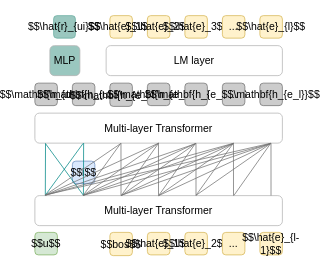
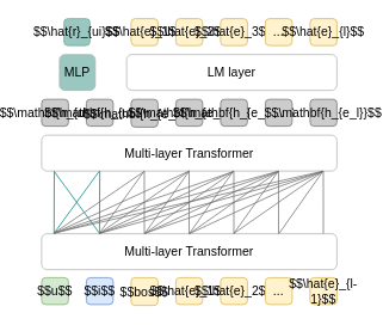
  <mxCell id="0" />
  <mxCell id="1" parent="0" />
  <mxCell id="2" value="&lt;font style=&quot;font-size: 14px;&quot;&gt;Multi-layer Transformer&lt;/font&gt;" style="rounded=1;whiteSpace=wrap;html=1;strokeColor=#B3B3B3;" parent="1" vertex="1"><mxGeometry x="20" y="150" width="330" height="40" as="geometry" /></mxCell>
  <mxCell id="3" value="&lt;font style=&quot;font-size: 14px;&quot;&gt;Multi-layer Transformer&lt;/font&gt;" style="rounded=1;whiteSpace=wrap;html=1;strokeColor=#B3B3B3;" parent="1" vertex="1"><mxGeometry x="20" y="260" width="330" height="40" as="geometry" /></mxCell>
  <mxCell id="4" value="$$u$$" style="rounded=1;whiteSpace=wrap;html=1;fontSize=14;strokeColor=#82b366;fillColor=#d5e8d4;" parent="1" vertex="1"><mxGeometry x="20" y="309" width="30" height="30" as="geometry" /></mxCell>
- <mxCell id="5" value="$$i$$" style="rounded=1;whiteSpace=wrap;html=1;fontSize=14;strokeColor=#6c8ebf;fillColor=#dae8fc;" parent="1" vertex="1"><mxGeometry x="70" y="214" width="30" height="30" as="geometry" /></mxCell>
+ <mxCell id="5" value="$$i$$" style="rounded=1;whiteSpace=wrap;html=1;fontSize=14;strokeColor=#6c8ebf;fillColor=#dae8fc;" parent="1" vertex="1"><mxGeometry x="70" y="309" width="30" height="30" as="geometry" /></mxCell>
  <mxCell id="6" value="$$bos$$" style="rounded=1;whiteSpace=wrap;html=1;fontSize=14;strokeColor=#d6b656;fillColor=#fff2cc;" parent="1" vertex="1"><mxGeometry x="120" y="309" width="30" height="31" as="geometry" /></mxCell>
  <mxCell id="7" value="$$\hat{e}_1$$" style="rounded=1;whiteSpace=wrap;html=1;fontSize=14;strokeColor=#d6b656;fillColor=#fff2cc;" parent="1" vertex="1"><mxGeometry x="170" y="309" width="30" height="30" as="geometry" /></mxCell>
  <mxCell id="8" value="$$\hat{e}_2$$" style="rounded=1;whiteSpace=wrap;html=1;fontSize=14;strokeColor=#d6b656;fillColor=#fff2cc;" parent="1" vertex="1"><mxGeometry x="220" y="309" width="30" height="30" as="geometry" /></mxCell>
  <mxCell id="9" value="&lt;div style=&quot;text-align: justify;&quot;&gt;&lt;span style=&quot;background-color: initial;&quot;&gt;...&lt;/span&gt;&lt;/div&gt;" style="rounded=1;whiteSpace=wrap;html=1;fontSize=14;strokeColor=#d6b656;fillColor=#fff2cc;align=center;" parent="1" vertex="1"><mxGeometry x="270" y="309" width="30" height="30" as="geometry" /></mxCell>
  <mxCell id="10" value="" style="endArrow=none;html=1;rounded=0;fontSize=14;exitX=0.039;exitY=-0.017;exitDx=0;exitDy=0;exitPerimeter=0;entryX=0.043;entryY=1.012;entryDx=0;entryDy=0;entryPerimeter=0;strokeColor=#008786;" parent="1" target="2" edge="1"><mxGeometry width="50" height="50" relative="1" as="geometry"><mxPoint x="33.92" y="259.32" as="sourcePoint" /><mxPoint x="34.48" y="189.92" as="targetPoint" /></mxGeometry></mxCell>
  <mxCell id="11" value="" style="endArrow=none;html=1;rounded=0;fontSize=14;exitX=0.039;exitY=-0.017;exitDx=0;exitDy=0;exitPerimeter=0;entryX=0.197;entryY=0.997;entryDx=0;entryDy=0;entryPerimeter=0;strokeColor=#008786;" parent="1" target="2" edge="1"><mxGeometry width="50" height="50" relative="1" as="geometry"><mxPoint x="84.72" y="259.4" as="sourcePoint" /><mxPoint x="85.28" y="190" as="targetPoint" /></mxGeometry></mxCell>
  <mxCell id="12" value="" style="endArrow=none;html=1;rounded=0;fontSize=14;exitX=0.039;exitY=-0.017;exitDx=0;exitDy=0;exitPerimeter=0;entryX=0.231;entryY=0.988;entryDx=0;entryDy=0;entryPerimeter=0;strokeColor=#737373;" parent="1" edge="1"><mxGeometry width="50" height="50" relative="1" as="geometry"><mxPoint x="134.84" y="259.88" as="sourcePoint" /><mxPoint x="134.8" y="190" as="targetPoint" /></mxGeometry></mxCell>
  <mxCell id="13" value="" style="endArrow=none;html=1;rounded=0;fontSize=14;exitX=0.039;exitY=-0.017;exitDx=0;exitDy=0;exitPerimeter=0;entryX=0.231;entryY=0.988;entryDx=0;entryDy=0;entryPerimeter=0;strokeColor=#737373;" parent="1" edge="1"><mxGeometry width="50" height="50" relative="1" as="geometry"><mxPoint x="184.84" y="259.88" as="sourcePoint" /><mxPoint x="184.8" y="190" as="targetPoint" /></mxGeometry></mxCell>
  <mxCell id="14" value="" style="endArrow=none;html=1;rounded=0;fontSize=14;exitX=0.039;exitY=-0.017;exitDx=0;exitDy=0;exitPerimeter=0;entryX=0.231;entryY=0.988;entryDx=0;entryDy=0;entryPerimeter=0;strokeColor=#737373;" parent="1" edge="1"><mxGeometry width="50" height="50" relative="1" as="geometry"><mxPoint x="284.84" y="259.88" as="sourcePoint" /><mxPoint x="284.8" y="190" as="targetPoint" /></mxGeometry></mxCell>
  <mxCell id="15" value="" style="endArrow=none;html=1;rounded=0;fontSize=14;exitX=0.039;exitY=-0.017;exitDx=0;exitDy=0;exitPerimeter=0;entryX=0.231;entryY=0.988;entryDx=0;entryDy=0;entryPerimeter=0;strokeColor=#737373;" parent="1" edge="1"><mxGeometry width="50" height="50" relative="1" as="geometry"><mxPoint x="234.84" y="259.88" as="sourcePoint" /><mxPoint x="234.8" y="190" as="targetPoint" /></mxGeometry></mxCell>
  <mxCell id="16" value="" style="endArrow=none;html=1;rounded=0;fontSize=14;exitX=0.197;exitY=-0.002;exitDx=0;exitDy=0;exitPerimeter=0;entryX=0.05;entryY=1.011;entryDx=0;entryDy=0;entryPerimeter=0;strokeColor=#008786;" parent="1" source="3" edge="1"><mxGeometry width="50" height="50" relative="1" as="geometry"><mxPoint x="84.4" y="258.8" as="sourcePoint" /><mxPoint x="34" y="190.44" as="targetPoint" /></mxGeometry></mxCell>
  <mxCell id="17" value="" style="endArrow=none;html=1;rounded=0;fontSize=14;exitX=0.042;exitY=-0.011;exitDx=0;exitDy=0;exitPerimeter=0;entryX=0.195;entryY=1.009;entryDx=0;entryDy=0;entryPerimeter=0;strokeColor=#008786;" parent="1" source="3" target="2" edge="1"><mxGeometry width="50" height="50" relative="1" as="geometry"><mxPoint x="94.4" y="268.92" as="sourcePoint" /><mxPoint x="44" y="200.44" as="targetPoint" /></mxGeometry></mxCell>
  <mxCell id="18" value="" style="endArrow=none;html=1;rounded=0;fontSize=14;exitX=0.042;exitY=-0.018;exitDx=0;exitDy=0;exitPerimeter=0;entryX=0.347;entryY=1.014;entryDx=0;entryDy=0;entryPerimeter=0;strokeColor=#737373;" parent="1" source="3" target="2" edge="1"><mxGeometry width="50" height="50" relative="1" as="geometry"><mxPoint x="44" y="268.92" as="sourcePoint" /><mxPoint x="94.68" y="199.96" as="targetPoint" /></mxGeometry></mxCell>
  <mxCell id="19" value="" style="endArrow=none;html=1;rounded=0;fontSize=14;exitX=0.042;exitY=-0.014;exitDx=0;exitDy=0;exitPerimeter=0;strokeColor=#737373;entryX=0.5;entryY=1;entryDx=0;entryDy=0;" parent="1" source="3" target="2" edge="1"><mxGeometry width="50" height="50" relative="1" as="geometry"><mxPoint x="44.28" y="269.08" as="sourcePoint" /><mxPoint x="180" y="190" as="targetPoint" /></mxGeometry></mxCell>
  <mxCell id="20" value="" style="endArrow=none;html=1;rounded=0;fontSize=14;exitX=0.043;exitY=-0.014;exitDx=0;exitDy=0;exitPerimeter=0;strokeColor=#737373;entryX=0.651;entryY=1.015;entryDx=0;entryDy=0;entryPerimeter=0;" parent="1" source="3" target="2" edge="1"><mxGeometry width="50" height="50" relative="1" as="geometry"><mxPoint x="43.72" y="269.32" as="sourcePoint" /><mxPoint x="194.08" y="200.88" as="targetPoint" /></mxGeometry></mxCell>
  <mxCell id="21" value="" style="endArrow=none;html=1;rounded=0;fontSize=14;exitX=0.042;exitY=-0.011;exitDx=0;exitDy=0;exitPerimeter=0;strokeColor=#737373;entryX=0.802;entryY=1.007;entryDx=0;entryDy=0;entryPerimeter=0;" parent="1" source="3" target="2" edge="1"><mxGeometry width="50" height="50" relative="1" as="geometry"><mxPoint x="43.72" y="269.32" as="sourcePoint" /><mxPoint x="244.76" y="200.84" as="targetPoint" /></mxGeometry></mxCell>
  <mxCell id="22" value="" style="endArrow=none;html=1;rounded=0;fontSize=14;exitX=0.195;exitY=-0.005;exitDx=0;exitDy=0;exitPerimeter=0;strokeColor=#737373;entryX=0.347;entryY=1.006;entryDx=0;entryDy=0;entryPerimeter=0;" parent="1" source="3" target="2" edge="1"><mxGeometry width="50" height="50" relative="1" as="geometry"><mxPoint x="44.28" y="269.08" as="sourcePoint" /><mxPoint x="130" y="190" as="targetPoint" /></mxGeometry></mxCell>
  <mxCell id="23" value="" style="endArrow=none;html=1;rounded=0;fontSize=14;exitX=0.195;exitY=-0.005;exitDx=0;exitDy=0;exitPerimeter=0;strokeColor=#737373;entryX=0.5;entryY=1;entryDx=0;entryDy=0;" parent="1" source="3" target="2" edge="1"><mxGeometry width="50" height="50" relative="1" as="geometry"><mxPoint x="94.4" y="268.92" as="sourcePoint" /><mxPoint x="144.24" y="200.72" as="targetPoint" /></mxGeometry></mxCell>
  <mxCell id="24" value="" style="endArrow=none;html=1;rounded=0;fontSize=14;exitX=0.195;exitY=-0.005;exitDx=0;exitDy=0;exitPerimeter=0;strokeColor=#737373;entryX=0.649;entryY=1.011;entryDx=0;entryDy=0;entryPerimeter=0;" parent="1" source="3" target="2" edge="1"><mxGeometry width="50" height="50" relative="1" as="geometry"><mxPoint x="94.4" y="269.2" as="sourcePoint" /><mxPoint x="230" y="190" as="targetPoint" /></mxGeometry></mxCell>
  <mxCell id="25" value="" style="endArrow=none;html=1;rounded=0;fontSize=14;exitX=0.195;exitY=-0.009;exitDx=0;exitDy=0;exitPerimeter=0;strokeColor=#737373;entryX=0.803;entryY=1.007;entryDx=0;entryDy=0;entryPerimeter=0;" parent="1" source="3" target="2" edge="1"><mxGeometry width="50" height="50" relative="1" as="geometry"><mxPoint x="94.4" y="269.4" as="sourcePoint" /><mxPoint x="245.04" y="200.2" as="targetPoint" /></mxGeometry></mxCell>
  <mxCell id="26" value="" style="endArrow=none;html=1;rounded=0;fontSize=14;exitX=0.349;exitY=-0.002;exitDx=0;exitDy=0;exitPerimeter=0;strokeColor=#737373;entryX=0.5;entryY=1;entryDx=0;entryDy=0;" parent="1" source="3" target="2" edge="1"><mxGeometry width="50" height="50" relative="1" as="geometry"><mxPoint x="94.12" y="269.56" as="sourcePoint" /><mxPoint x="190" y="190" as="targetPoint" /></mxGeometry></mxCell>
  <mxCell id="27" value="" style="endArrow=none;html=1;rounded=0;fontSize=14;exitX=0.349;exitY=-0.004;exitDx=0;exitDy=0;exitPerimeter=0;strokeColor=#737373;entryX=0.65;entryY=1.015;entryDx=0;entryDy=0;entryPerimeter=0;" parent="1" source="3" target="2" edge="1"><mxGeometry width="50" height="50" relative="1" as="geometry"><mxPoint x="144.52" y="269.4" as="sourcePoint" /><mxPoint x="230" y="190" as="targetPoint" /></mxGeometry></mxCell>
  <mxCell id="28" value="" style="endArrow=none;html=1;rounded=0;fontSize=14;exitX=0.5;exitY=0;exitDx=0;exitDy=0;strokeColor=#737373;entryX=0.802;entryY=1.007;entryDx=0;entryDy=0;entryPerimeter=0;" parent="1" source="3" target="2" edge="1"><mxGeometry width="50" height="50" relative="1" as="geometry"><mxPoint x="194.92" y="269.8" as="sourcePoint" /><mxPoint x="245.04" y="200.48" as="targetPoint" /></mxGeometry></mxCell>
  <mxCell id="29" value="" style="endArrow=none;html=1;rounded=0;fontSize=14;strokeColor=#737373;exitX=0.651;exitY=-0.009;exitDx=0;exitDy=0;exitPerimeter=0;entryX=0.954;entryY=1.005;entryDx=0;entryDy=0;entryPerimeter=0;" parent="1" source="3" target="2" edge="1"><mxGeometry width="50" height="50" relative="1" as="geometry"><mxPoint x="240" y="260" as="sourcePoint" /><mxPoint x="280" y="190" as="targetPoint" /></mxGeometry></mxCell>
  <mxCell id="30" value="" style="endArrow=none;html=1;rounded=0;fontSize=14;exitX=0.349;exitY=-0.002;exitDx=0;exitDy=0;exitPerimeter=0;strokeColor=#737373;entryX=0.802;entryY=1.011;entryDx=0;entryDy=0;entryPerimeter=0;" parent="1" source="3" target="2" edge="1"><mxGeometry width="50" height="50" relative="1" as="geometry"><mxPoint x="144.8" y="269.4" as="sourcePoint" /><mxPoint x="280" y="190" as="targetPoint" /></mxGeometry></mxCell>
  <mxCell id="31" value="$$\hat{e}_{l-1}$$" style="rounded=1;whiteSpace=wrap;html=1;fontSize=14;strokeColor=#d6b656;fillColor=#fff2cc;" parent="1" vertex="1"><mxGeometry x="320" y="309" width="30" height="30" as="geometry" /></mxCell>
  <mxCell id="32" value="" style="endArrow=none;html=1;rounded=0;fontSize=14;exitX=0.039;exitY=-0.017;exitDx=0;exitDy=0;exitPerimeter=0;entryX=0.231;entryY=0.988;entryDx=0;entryDy=0;entryPerimeter=0;strokeColor=#737373;" parent="1" edge="1"><mxGeometry width="50" height="50" relative="1" as="geometry"><mxPoint x="334.86" y="259.88" as="sourcePoint" /><mxPoint x="334.82" y="190" as="targetPoint" /></mxGeometry></mxCell>
  <mxCell id="33" value="" style="endArrow=none;html=1;rounded=0;fontSize=14;exitX=0.041;exitY=-0.02;exitDx=0;exitDy=0;exitPerimeter=0;strokeColor=#737373;entryX=0.954;entryY=1.002;entryDx=0;entryDy=0;entryPerimeter=0;" parent="1" source="3" target="2" edge="1"><mxGeometry width="50" height="50" relative="1" as="geometry"><mxPoint x="43.86" y="269.56" as="sourcePoint" /><mxPoint x="294.66" y="200.28" as="targetPoint" /></mxGeometry></mxCell>
  <mxCell id="34" value="" style="endArrow=none;html=1;rounded=0;fontSize=14;exitX=0.196;exitY=-0.009;exitDx=0;exitDy=0;exitPerimeter=0;strokeColor=#737373;entryX=0.954;entryY=1.013;entryDx=0;entryDy=0;entryPerimeter=0;" parent="1" source="3" target="2" edge="1"><mxGeometry width="50" height="50" relative="1" as="geometry"><mxPoint x="94.35" y="269.64" as="sourcePoint" /><mxPoint x="294.99" y="200.28" as="targetPoint" /></mxGeometry></mxCell>
  <mxCell id="35" value="" style="endArrow=none;html=1;rounded=0;fontSize=14;exitX=0.348;exitY=-0.008;exitDx=0;exitDy=0;exitPerimeter=0;strokeColor=#737373;entryX=0.954;entryY=1.006;entryDx=0;entryDy=0;entryPerimeter=0;" parent="1" source="3" target="2" edge="1"><mxGeometry width="50" height="50" relative="1" as="geometry"><mxPoint x="144.51" y="270.24" as="sourcePoint" /><mxPoint x="330" y="190" as="targetPoint" /></mxGeometry></mxCell>
  <mxCell id="36" value="" style="endArrow=none;html=1;rounded=0;fontSize=14;exitX=0.5;exitY=0;exitDx=0;exitDy=0;strokeColor=#737373;entryX=0.954;entryY=1.006;entryDx=0;entryDy=0;entryPerimeter=0;" parent="1" source="3" target="2" edge="1"><mxGeometry width="50" height="50" relative="1" as="geometry"><mxPoint x="144.84" y="269.68" as="sourcePoint" /><mxPoint x="330" y="190" as="targetPoint" /></mxGeometry></mxCell>
  <mxCell id="37" value="" style="endArrow=none;html=1;rounded=0;fontSize=14;exitX=0.5;exitY=0;exitDx=0;exitDy=0;strokeColor=#737373;entryX=0.649;entryY=1.006;entryDx=0;entryDy=0;entryPerimeter=0;" parent="1" source="3" target="2" edge="1"><mxGeometry width="50" height="50" relative="1" as="geometry"><mxPoint x="195" y="270" as="sourcePoint" /><mxPoint x="344.82" y="200.24" as="targetPoint" /></mxGeometry></mxCell>
  <mxCell id="38" value="" style="endArrow=none;html=1;rounded=0;fontSize=14;strokeColor=#737373;entryX=0.8;entryY=1.023;entryDx=0;entryDy=0;entryPerimeter=0;exitX=0.651;exitY=-0.009;exitDx=0;exitDy=0;exitPerimeter=0;" parent="1" source="3" target="2" edge="1"><mxGeometry width="50" height="50" relative="1" as="geometry"><mxPoint x="230" y="260" as="sourcePoint" /><mxPoint x="354.82" y="210.24" as="targetPoint" /></mxGeometry></mxCell>
  <mxCell id="39" value="" style="endArrow=none;html=1;rounded=0;fontSize=14;strokeColor=#737373;exitX=0.804;exitY=-0.004;exitDx=0;exitDy=0;exitPerimeter=0;entryX=0.953;entryY=1.005;entryDx=0;entryDy=0;entryPerimeter=0;" parent="1" source="3" target="2" edge="1"><mxGeometry width="50" height="50" relative="1" as="geometry"><mxPoint x="244.83" y="269.64" as="sourcePoint" /><mxPoint x="330" y="190" as="targetPoint" /></mxGeometry></mxCell>
  <mxCell id="40" value="$$\mathbf{h_{ui}}$$" style="rounded=1;whiteSpace=wrap;html=1;fontSize=14;strokeColor=#737373;fillColor=#CCCCCC;" parent="1" vertex="1"><mxGeometry x="20" y="110" width="30" height="30" as="geometry" /></mxCell>
  <mxCell id="41" value="$$\mathbf{h_{ui}}$$" style="rounded=1;whiteSpace=wrap;html=1;fontSize=14;strokeColor=#737373;fillColor=#CCCCCC;" parent="1" vertex="1"><mxGeometry x="70" y="110" width="30" height="30" as="geometry" /></mxCell>
  <mxCell id="42" value="$$\mathbf{h_{e_1}}$$" style="rounded=1;whiteSpace=wrap;html=1;fontSize=14;strokeColor=#737373;fillColor=#CCCCCC;" parent="1" vertex="1"><mxGeometry x="120" y="110" width="30" height="31" as="geometry" /></mxCell>
  <mxCell id="43" value="$$\mathbf{h_{e_2}}$$" style="rounded=1;whiteSpace=wrap;html=1;fontSize=14;strokeColor=#737373;fillColor=#CCCCCC;" parent="1" vertex="1"><mxGeometry x="170" y="110" width="30" height="30" as="geometry" /></mxCell>
  <mxCell id="44" value="$$\mathbf{h_{e_3}}$$" style="rounded=1;whiteSpace=wrap;html=1;fontSize=14;strokeColor=#737373;fillColor=#CCCCCC;" parent="1" vertex="1"><mxGeometry x="220" y="110" width="30" height="30" as="geometry" /></mxCell>
  <mxCell id="45" value="..." style="rounded=1;whiteSpace=wrap;html=1;fontSize=14;strokeColor=#737373;fillColor=#CCCCCC;" parent="1" vertex="1"><mxGeometry x="270" y="110" width="30" height="30" as="geometry" /></mxCell>
  <mxCell id="46" value="$$\mathbf{h_{e_l}}$$" style="rounded=1;whiteSpace=wrap;html=1;fontSize=14;strokeColor=#737373;fillColor=#CCCCCC;" parent="1" vertex="1"><mxGeometry x="320" y="110" width="30" height="30" as="geometry" /></mxCell>
  <mxCell id="47" value="&lt;font style=&quot;font-size: 14px;&quot;&gt;MLP&lt;/font&gt;" style="rounded=1;whiteSpace=wrap;html=1;strokeColor=#B3B3B3;fillColor=#9ac7bf;" parent="1" vertex="1"><mxGeometry x="40" y="60" width="40" height="40" as="geometry" /></mxCell>
  <mxCell id="48" value="&lt;span style=&quot;font-size: 14px;&quot;&gt;LM layer&lt;/span&gt;" style="rounded=1;whiteSpace=wrap;html=1;strokeColor=#B3B3B3;" parent="1" vertex="1"><mxGeometry x="115" y="60" width="235" height="40" as="geometry" /></mxCell>
  <mxCell id="49" value="$$\hat{e}_1$$" style="rounded=1;whiteSpace=wrap;html=1;fontSize=14;strokeColor=#d6b656;fillColor=#fff2cc;" parent="1" vertex="1"><mxGeometry x="120" y="20" width="30" height="30" as="geometry" /></mxCell>
  <mxCell id="50" value="$$\hat{e}_2$$" style="rounded=1;whiteSpace=wrap;html=1;fontSize=14;strokeColor=#d6b656;fillColor=#fff2cc;" parent="1" vertex="1"><mxGeometry x="170" y="20" width="30" height="30" as="geometry" /></mxCell>
  <mxCell id="51" value="$$\hat{e}_3$$" style="rounded=1;whiteSpace=wrap;html=1;fontSize=14;strokeColor=#d6b656;fillColor=#fff2cc;" parent="1" vertex="1"><mxGeometry x="220" y="20" width="30" height="30" as="geometry" /></mxCell>
  <mxCell id="52" value="..." style="rounded=1;whiteSpace=wrap;html=1;fontSize=14;strokeColor=#d6b656;fillColor=#fff2cc;" parent="1" vertex="1"><mxGeometry x="270" y="20" width="30" height="30" as="geometry" /></mxCell>
  <mxCell id="53" value="$$\hat{e}_{l}$$" style="rounded=1;whiteSpace=wrap;html=1;fontSize=14;strokeColor=#d6b656;fillColor=#fff2cc;" parent="1" vertex="1"><mxGeometry x="320" y="20" width="30" height="30" as="geometry" /></mxCell>
  <mxCell id="54" value="$$\hat{r}_{ui}$$" style="rounded=1;whiteSpace=wrap;html=1;fontSize=14;strokeColor=#67AB9F;fillColor=#9AC7BF;" parent="1" vertex="1"><mxGeometry x="45" y="20" width="29" height="30" as="geometry" /></mxCell>
